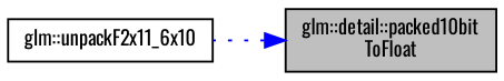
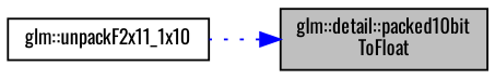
  digraph {
    rankdir=RL
    fontname=Oswald
    node [color=black fontname=Oswald fontsize=10 shape=record style=filled]
    n1 [fillcolor=grey75 fontcolor=black height=0.2 label="glm::detail::packed10bit\lToFloat" width=0.4]
-   n2 [fillcolor=white height=0.2 label="glm::unpackF2x11_6x10" width=0.4]
+   n2 [fillcolor=white height=0.2 label="glm::unpackF2x11_1x10" width=0.4]
    n1 -> n2 [color=blue dir=back fontname=Oswald fontsize=10 labelfontname=Helvetica labelfontsize=10 style=dotted]
  }
